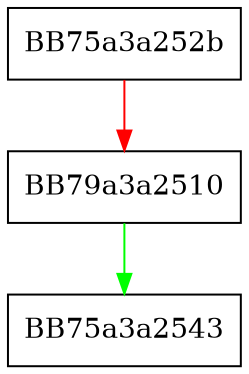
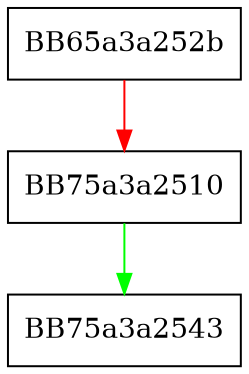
  digraph {
    splines=ortho
    node [shape=box]
-   BB75a3a2510 [label=BB79a3a2510]
+   BB75a3a2510
    BB75a3a2543
-   BB75a3a252b
+   BB75a3a252b [label=BB65a3a252b]
    BB75a3a2510 -> BB75a3a2543 [color=green]
    BB75a3a252b -> BB75a3a2510 [color=red]
  }
